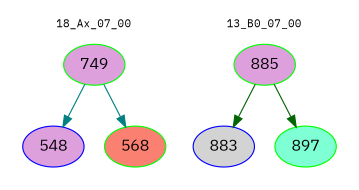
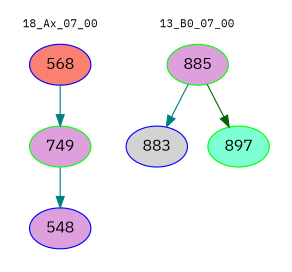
  digraph {
    fontname="IBM Plex Mono"
    node [color=green fillcolor=plum fontname="IBM Plex Mono" style=filled]
    edge [color=teal fontname="IBM Plex Mono"]
    n1 [label=749]
    n2 [color=blue label=548]
-   n3 [fillcolor=salmon label=568]
+   n3 [color=blue fillcolor=salmon label=568]
    n4 [label=885]
    n5 [color=blue fillcolor=lightgrey label=883]
    n6 [fillcolor=aquamarine label=897]
    subgraph cluster_1 {
      color=white
      fontsize=10
      label="18_Ax_07_00"
      n1
      n2
      n3
    }
    subgraph cluster_2 {
      color=white
      fontsize=10
      label="13_B0_07_00"
      n4
      n5
      n6
    }
    n1 -> n2
-   n1 -> n3
-   n4 -> n5 [color=darkgreen]
+   n3 -> n1
+   n4 -> n5
    n4 -> n6 [color=darkgreen]
  }
